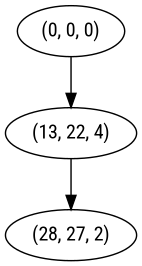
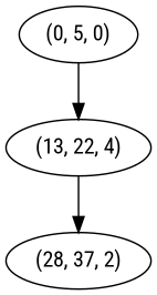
  digraph {
    fontname="Roboto Condensed"
    node [fontname="Roboto Condensed"]
    edge [fontname="Roboto Condensed"]
-   "(0, 0, 0)"
+   "(0, 0, 0)" [label="(0, 5, 0)"]
    "(13, 22, 4)"
-   "(28, 37, 2)" [label="(28, 27, 2)"]
+   "(28, 37, 2)"
    "(0, 0, 0)" -> "(13, 22, 4)"
    "(13, 22, 4)" -> "(28, 37, 2)"
  }
